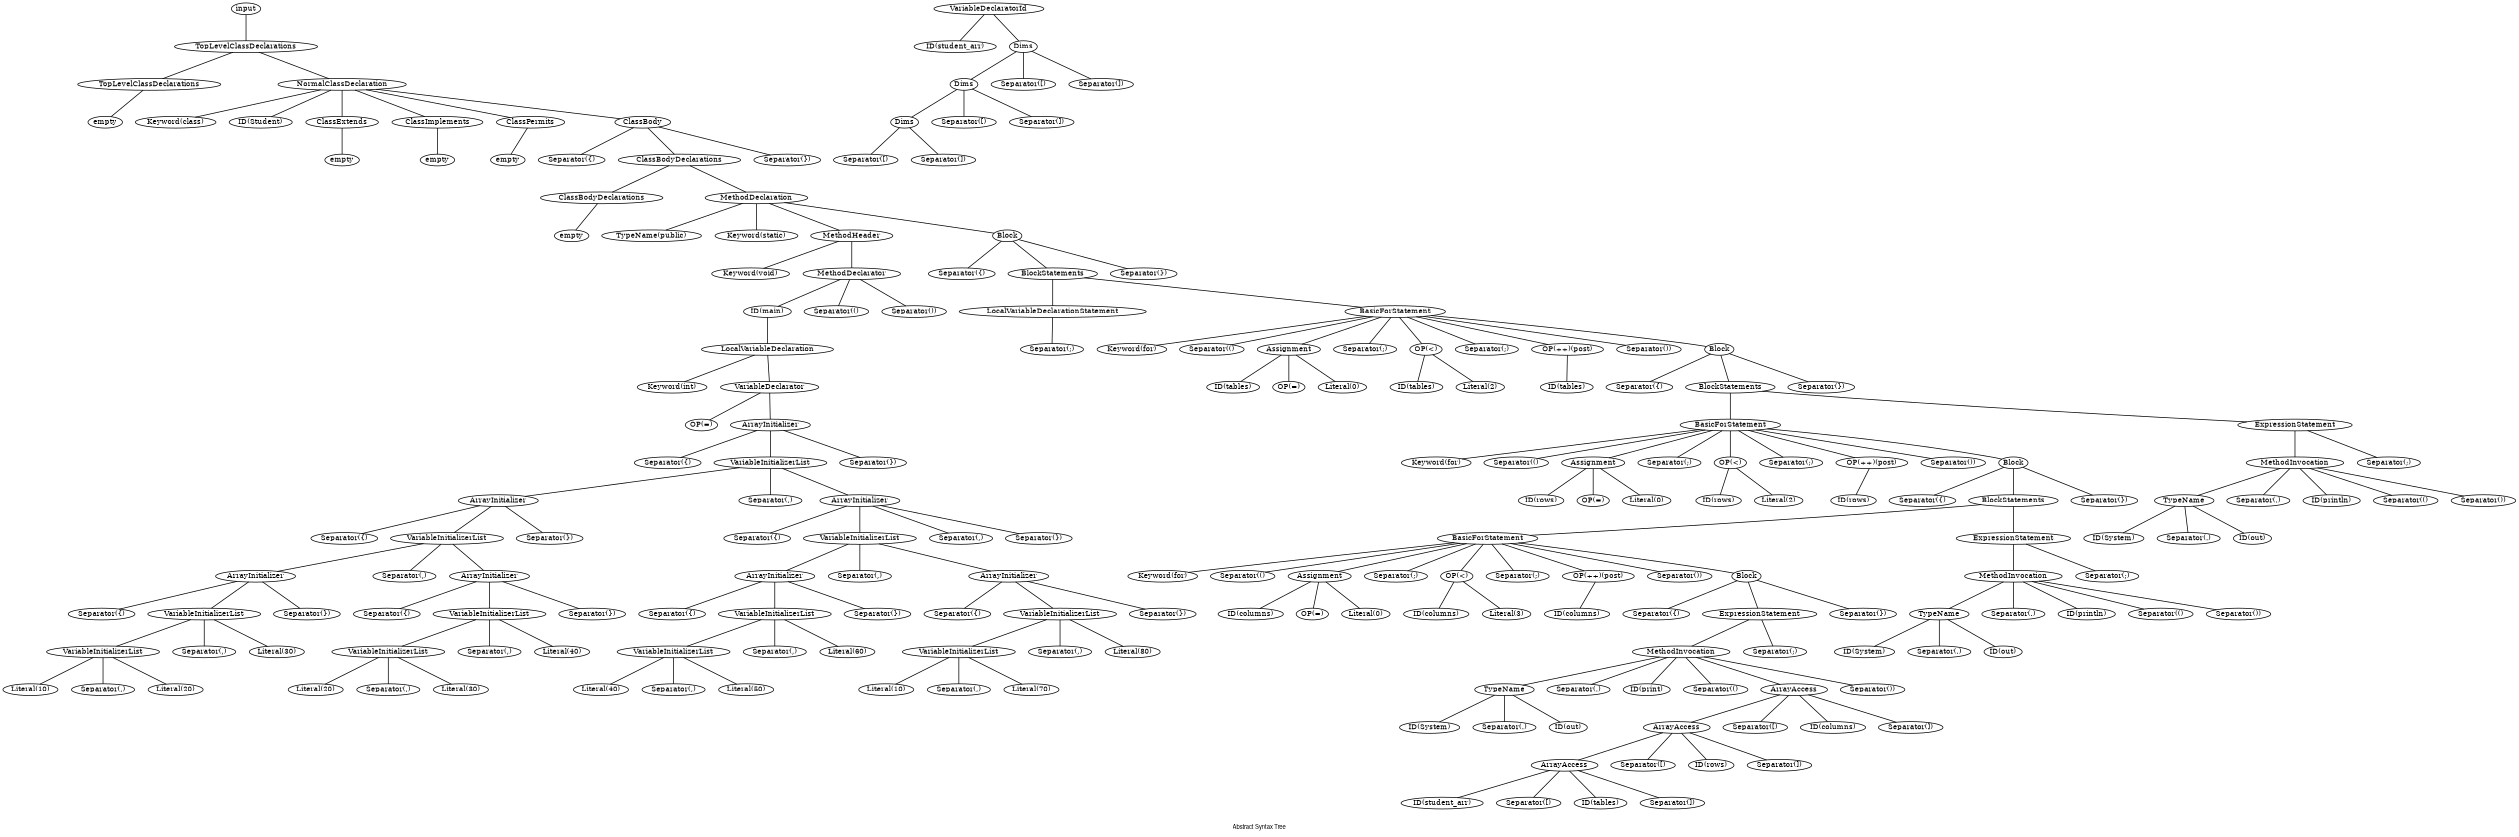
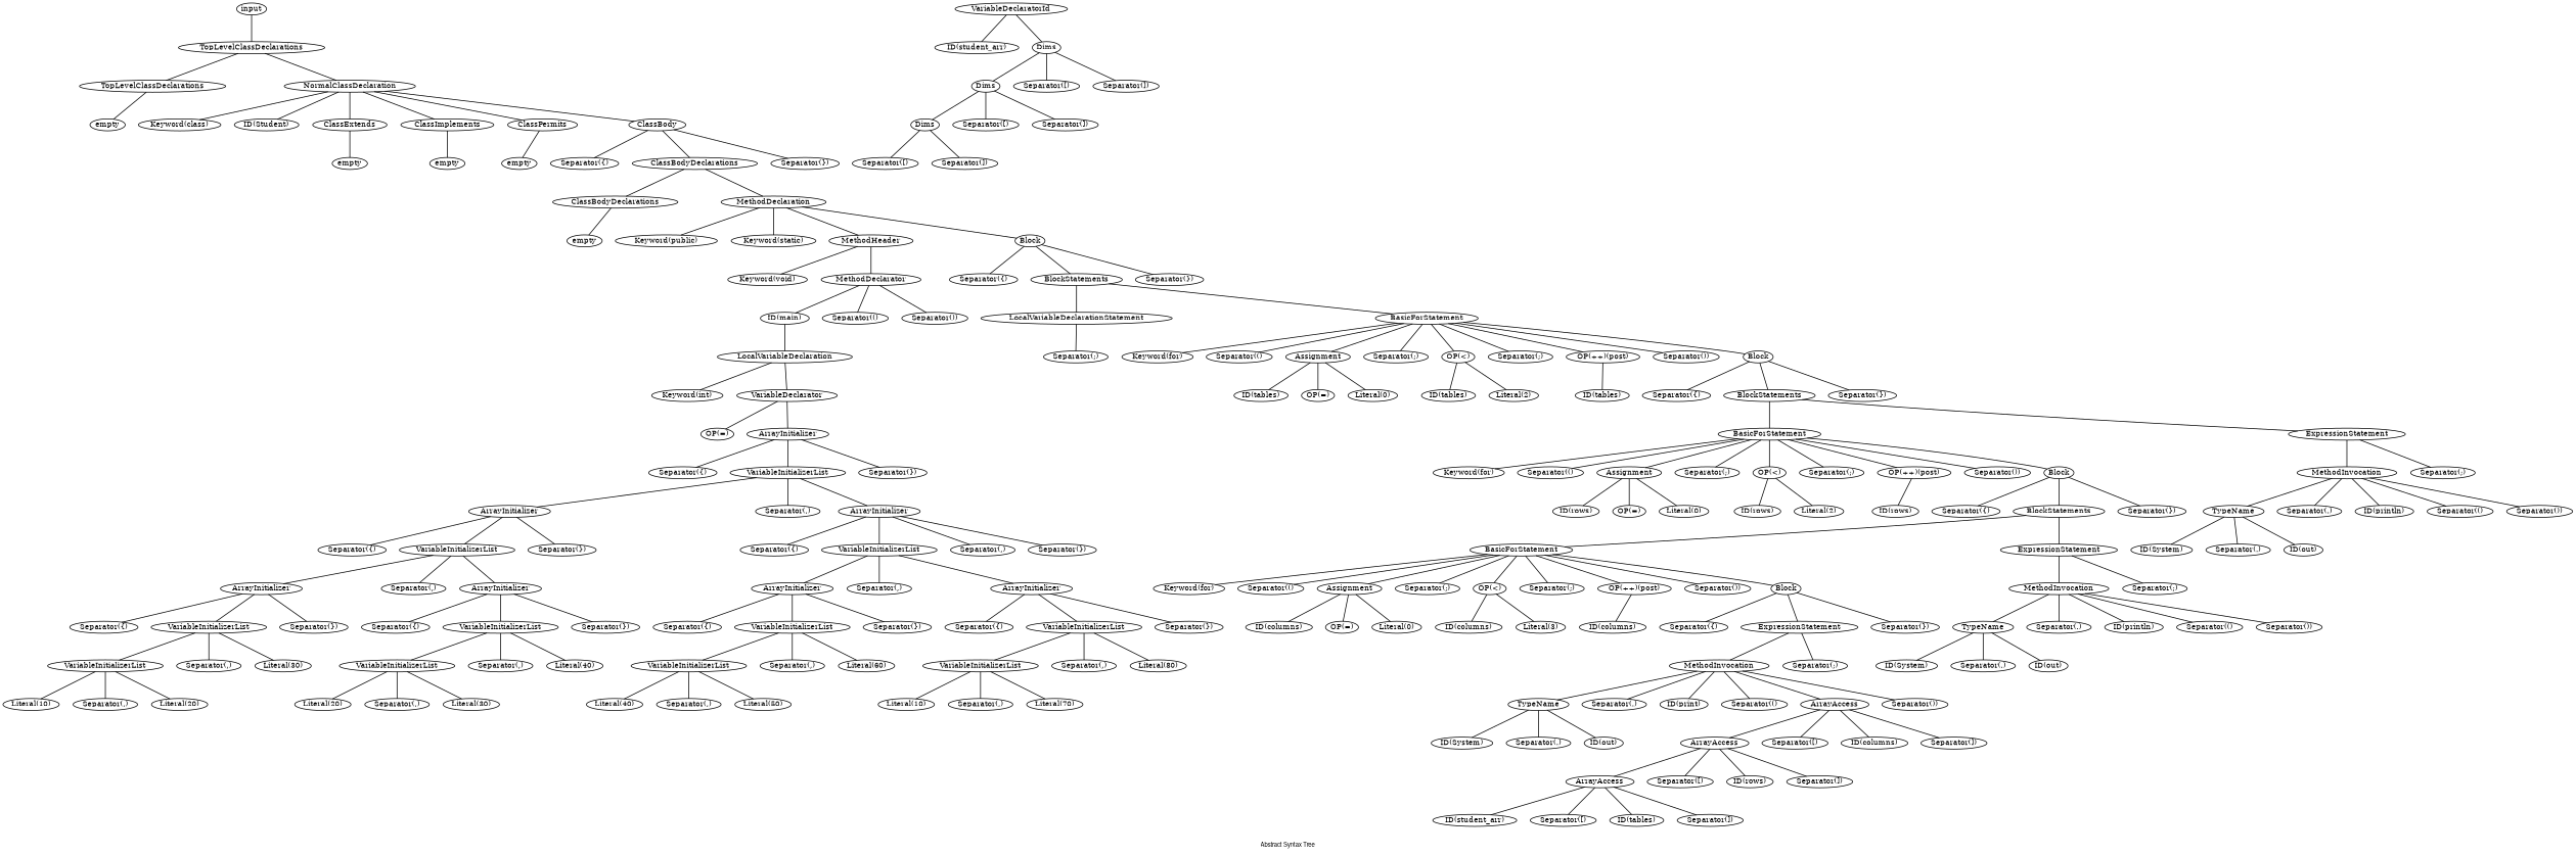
  graph {
    fontname="Helvetica,Arial,sans-serif"
    fontsize=8
    label="Abstract Syntax Tree"
    node [fontsize=10 margin=0]
    edge [fontsize=6]
    n1 [height=.2 label=input width=.2]
    n2 [height=.2 label=TopLevelClassDeclarations width=.2]
    n3 [height=.2 label=TopLevelClassDeclarations width=.2]
    n4 [height=.2 label=NormalClassDeclaration width=.2]
    n5 [height=.2 label=empty width=.2]
    n6 [height=.2 label="Keyword(class)" width=.2]
    n7 [height=.2 label="ID(Student)" width=.2]
    n8 [height=.2 label=ClassExtends width=.2]
    n9 [height=.2 label=ClassImplements width=.2]
    n10 [height=.2 label=ClassPermits width=.2]
    n11 [height=.2 label=ClassBody width=.2]
    n12 [height=.2 label=empty width=.2]
    n13 [height=.2 label=empty width=.2]
    n14 [height=.2 label=empty width=.2]
    n15 [height=.2 label="Separator({)" width=.2]
    n16 [height=.2 label=ClassBodyDeclarations width=.2]
    n17 [height=.2 label="Separator(})" width=.2]
    n18 [height=.2 label=ClassBodyDeclarations width=.2]
    n19 [height=.2 label=MethodDeclaration width=.2]
    n20 [height=.2 label=empty width=.2]
-   n21 [height=.2 label="TypeName(public)" width=.2]
+   n21 [height=.2 label="Keyword(public)" width=.2]
    n22 [height=.2 label="Keyword(static)" width=.2]
    n23 [height=.2 label=MethodHeader width=.2]
    n24 [height=.2 label=Block width=.2]
    n25 [height=.2 label="Keyword(void)" width=.2]
    n26 [height=.2 label=MethodDeclarator width=.2]
    n27 [height=.2 label="Separator({)" width=.2]
    n28 [height=.2 label=BlockStatements width=.2]
    n29 [height=.2 label="Separator(})" width=.2]
    n30 [height=.2 label="ID(main)" width=.2]
    n31 [height=.2 label="Separator(()" width=.2]
    n32 [height=.2 label="Separator())" width=.2]
    n33 [height=.2 label=LocalVariableDeclarationStatement width=.2]
    n34 [height=.2 label=BasicForStatement width=.2]
    n35 [height=.2 label=LocalVariableDeclaration width=.2]
    n36 [height=.2 label="Separator(;)" width=.2]
    n37 [height=.2 label="Keyword(for)" width=.2]
    n38 [height=.2 label="Separator(()" width=.2]
    n39 [height=.2 label=Assignment width=.2]
    n40 [height=.2 label="Separator(;)" width=.2]
    n41 [height=.2 label="OP(<)" width=.2]
    n42 [height=.2 label="Separator(;)" width=.2]
    n43 [height=.2 label="OP(++)(post)" width=.2]
    n44 [height=.2 label="Separator())" width=.2]
    n45 [height=.2 label=Block width=.2]
    n46 [height=.2 label="Keyword(int)" width=.2]
    n47 [height=.2 label=VariableDeclarator width=.2]
    n48 [height=.2 label="ID(tables)" width=.2]
    n49 [height=.2 label="OP(=)" width=.2]
    n50 [height=.2 label="Literal(0)" width=.2]
    n51 [height=.2 label="ID(tables)" width=.2]
    n52 [height=.2 label="Literal(2)" width=.2]
    n53 [height=.2 label="ID(tables)" width=.2]
    n54 [height=.2 label="Separator({)" width=.2]
    n55 [height=.2 label=BlockStatements width=.2]
    n56 [height=.2 label="Separator(})" width=.2]
    n57 [height=.2 label="OP(=)" width=.2]
    n58 [height=.2 label=ArrayInitializer width=.2]
    n59 [height=.2 label=BasicForStatement width=.2]
    n60 [height=.2 label=ExpressionStatement width=.2]
    n61 [height=.2 label=VariableDeclaratorId width=.2]
    n62 [height=.2 label="ID(student_arr)" width=.2]
    n63 [height=.2 label=Dims width=.2]
    n64 [height=.2 label="Separator({)" width=.2]
    n65 [height=.2 label=VariableInitializerList width=.2]
    n66 [height=.2 label="Separator(})" width=.2]
    n67 [height=.2 label="Keyword(for)" width=.2]
    n68 [height=.2 label="Separator(()" width=.2]
    n69 [height=.2 label=Assignment width=.2]
    n70 [height=.2 label="Separator(;)" width=.2]
    n71 [height=.2 label="OP(<)" width=.2]
    n72 [height=.2 label="Separator(;)" width=.2]
    n73 [height=.2 label="OP(++)(post)" width=.2]
    n74 [height=.2 label="Separator())" width=.2]
    n75 [height=.2 label=Block width=.2]
    n76 [height=.2 label=MethodInvocation width=.2]
    n77 [height=.2 label="Separator(;)" width=.2]
    n78 [height=.2 label=Dims width=.2]
    n79 [height=.2 label="Separator([)" width=.2]
    n80 [height=.2 label="Separator(])" width=.2]
    n81 [height=.2 label=ArrayInitializer width=.2]
    n82 [height=.2 label="Separator(,)" width=.2]
    n83 [height=.2 label=ArrayInitializer width=.2]
    n84 [height=.2 label="ID(rows)" width=.2]
    n85 [height=.2 label="OP(=)" width=.2]
    n86 [height=.2 label="Literal(0)" width=.2]
    n87 [height=.2 label="ID(rows)" width=.2]
    n88 [height=.2 label="Literal(2)" width=.2]
    n89 [height=.2 label="ID(rows)" width=.2]
    n90 [height=.2 label="Separator({)" width=.2]
    n91 [height=.2 label=BlockStatements width=.2]
    n92 [height=.2 label="Separator(})" width=.2]
    n93 [height=.2 label=TypeName width=.2]
    n94 [height=.2 label="Separator(.)" width=.2]
    n95 [height=.2 label="ID(println)" width=.2]
    n96 [height=.2 label="Separator(()" width=.2]
    n97 [height=.2 label="Separator())" width=.2]
    n98 [height=.2 label=Dims width=.2]
    n99 [height=.2 label="Separator([)" width=.2]
    n100 [height=.2 label="Separator(])" width=.2]
    n101 [height=.2 label="Separator({)" width=.2]
    n102 [height=.2 label=VariableInitializerList width=.2]
    n103 [height=.2 label="Separator(})" width=.2]
    n104 [height=.2 label="Separator({)" width=.2]
    n105 [height=.2 label=VariableInitializerList width=.2]
    n106 [height=.2 label="Separator(,)" width=.2]
    n107 [height=.2 label="Separator(})" width=.2]
    n108 [height=.2 label=BasicForStatement width=.2]
    n109 [height=.2 label=ExpressionStatement width=.2]
    n110 [height=.2 label="ID(System)" width=.2]
    n111 [height=.2 label="Separator(.)" width=.2]
    n112 [height=.2 label="ID(out)" width=.2]
    n113 [height=.2 label="Separator([)" width=.2]
    n114 [height=.2 label="Separator(])" width=.2]
    n115 [height=.2 label=ArrayInitializer width=.2]
    n116 [height=.2 label="Separator(,)" width=.2]
    n117 [height=.2 label=ArrayInitializer width=.2]
    n118 [height=.2 label=ArrayInitializer width=.2]
    n119 [height=.2 label="Separator(,)" width=.2]
    n120 [height=.2 label=ArrayInitializer width=.2]
    n121 [height=.2 label="Keyword(for)" width=.2]
    n122 [height=.2 label="Separator(()" width=.2]
    n123 [height=.2 label=Assignment width=.2]
    n124 [height=.2 label="Separator(;)" width=.2]
    n125 [height=.2 label="OP(<)" width=.2]
    n126 [height=.2 label="Separator(;)" width=.2]
    n127 [height=.2 label="OP(++)(post)" width=.2]
    n128 [height=.2 label="Separator())" width=.2]
    n129 [height=.2 label=Block width=.2]
    n130 [height=.2 label=MethodInvocation width=.2]
    n131 [height=.2 label="Separator(;)" width=.2]
    n132 [height=.2 label="Separator({)" width=.2]
    n133 [height=.2 label=VariableInitializerList width=.2]
    n134 [height=.2 label="Separator(})" width=.2]
    n135 [height=.2 label="Separator({)" width=.2]
    n136 [height=.2 label=VariableInitializerList width=.2]
    n137 [height=.2 label="Separator(})" width=.2]
    n138 [height=.2 label="Separator({)" width=.2]
    n139 [height=.2 label=VariableInitializerList width=.2]
    n140 [height=.2 label="Separator(})" width=.2]
    n141 [height=.2 label="Separator({)" width=.2]
    n142 [height=.2 label=VariableInitializerList width=.2]
    n143 [height=.2 label="Separator(})" width=.2]
    n144 [height=.2 label="ID(columns)" width=.2]
    n145 [height=.2 label="OP(=)" width=.2]
    n146 [height=.2 label="Literal(0)" width=.2]
    n147 [height=.2 label="ID(columns)" width=.2]
    n148 [height=.2 label="Literal(3)" width=.2]
    n149 [height=.2 label="ID(columns)" width=.2]
    n150 [height=.2 label="Separator({)" width=.2]
    n151 [height=.2 label=ExpressionStatement width=.2]
    n152 [height=.2 label="Separator(})" width=.2]
    n153 [height=.2 label=TypeName width=.2]
    n154 [height=.2 label="Separator(.)" width=.2]
    n155 [height=.2 label="ID(println)" width=.2]
    n156 [height=.2 label="Separator(()" width=.2]
    n157 [height=.2 label="Separator())" width=.2]
    n158 [height=.2 label=VariableInitializerList width=.2]
    n159 [height=.2 label="Separator(,)" width=.2]
    n160 [height=.2 label="Literal(30)" width=.2]
    n161 [height=.2 label=VariableInitializerList width=.2]
    n162 [height=.2 label="Separator(,)" width=.2]
    n163 [height=.2 label="Literal(40)" width=.2]
    n164 [height=.2 label=VariableInitializerList width=.2]
    n165 [height=.2 label="Separator(,)" width=.2]
    n166 [height=.2 label="Literal(60)" width=.2]
    n167 [height=.2 label=VariableInitializerList width=.2]
    n168 [height=.2 label="Separator(,)" width=.2]
    n169 [height=.2 label="Literal(80)" width=.2]
    n170 [height=.2 label=MethodInvocation width=.2]
    n171 [height=.2 label="Separator(;)" width=.2]
    n172 [height=.2 label="ID(System)" width=.2]
    n173 [height=.2 label="Separator(.)" width=.2]
    n174 [height=.2 label="ID(out)" width=.2]
    n175 [height=.2 label="Literal(10)" width=.2]
    n176 [height=.2 label="Separator(,)" width=.2]
    n177 [height=.2 label="Literal(20)" width=.2]
    n178 [height=.2 label="Literal(20)" width=.2]
    n179 [height=.2 label="Separator(,)" width=.2]
    n180 [height=.2 label="Literal(30)" width=.2]
    n181 [height=.2 label="Literal(40)" width=.2]
    n182 [height=.2 label="Separator(,)" width=.2]
    n183 [height=.2 label="Literal(50)" width=.2]
    n184 [height=.2 label="Literal(10)" width=.2]
    n185 [height=.2 label="Separator(,)" width=.2]
    n186 [height=.2 label="Literal(70)" width=.2]
    n187 [height=.2 label=TypeName width=.2]
    n188 [height=.2 label="Separator(.)" width=.2]
    n189 [height=.2 label="ID(print)" width=.2]
    n190 [height=.2 label="Separator(()" width=.2]
    n191 [height=.2 label=ArrayAccess width=.2]
    n192 [height=.2 label="Separator())" width=.2]
    n193 [height=.2 label="ID(System)" width=.2]
    n194 [height=.2 label="Separator(.)" width=.2]
    n195 [height=.2 label="ID(out)" width=.2]
    n196 [height=.2 label=ArrayAccess width=.2]
    n197 [height=.2 label="Separator([)" width=.2]
    n198 [height=.2 label="ID(columns)" width=.2]
    n199 [height=.2 label="Separator(])" width=.2]
    n200 [height=.2 label=ArrayAccess width=.2]
    n201 [height=.2 label="Separator([)" width=.2]
    n202 [height=.2 label="ID(rows)" width=.2]
    n203 [height=.2 label="Separator(])" width=.2]
    n204 [height=.2 label="ID(student_arr)" width=.2]
    n205 [height=.2 label="Separator([)" width=.2]
    n206 [height=.2 label="ID(tables)" width=.2]
    n207 [height=.2 label="Separator(])" width=.2]
    n1 -- n2
    n2 -- n3
    n2 -- n4
    n3 -- n5
    n4 -- n6
    n4 -- n7
    n4 -- n8
    n4 -- n9
    n4 -- n10
    n4 -- n11
    n8 -- n12
    n9 -- n13
    n10 -- n14
    n11 -- n15
    n11 -- n16
    n11 -- n17
    n16 -- n18
    n16 -- n19
    n18 -- n20
    n19 -- n21
    n19 -- n22
    n19 -- n23
    n19 -- n24
    n23 -- n25
    n23 -- n26
    n24 -- n27
    n24 -- n28
    n24 -- n29
    n26 -- n30
    n26 -- n31
    n26 -- n32
    n28 -- n33
    n28 -- n34
    n30 -- n35
    n33 -- n36
    n34 -- n37
    n34 -- n38
    n34 -- n39
    n34 -- n40
    n34 -- n41
    n34 -- n42
    n34 -- n43
    n34 -- n44
    n34 -- n45
    n35 -- n46
    n35 -- n47
    n39 -- n48
    n39 -- n49
    n39 -- n50
    n41 -- n51
    n41 -- n52
    n43 -- n53
    n45 -- n54
    n45 -- n55
    n45 -- n56
    n47 -- n57
    n47 -- n58
    n55 -- n59
    n55 -- n60
    n58 -- n64
    n58 -- n65
    n58 -- n66
    n59 -- n67
    n59 -- n68
    n59 -- n69
    n59 -- n70
    n59 -- n71
    n59 -- n72
    n59 -- n73
    n59 -- n74
    n59 -- n75
    n60 -- n76
    n60 -- n77
    n61 -- n62
    n61 -- n63
    n63 -- n78
    n63 -- n79
    n63 -- n80
    n65 -- n81
    n65 -- n82
    n65 -- n83
    n69 -- n84
    n69 -- n85
    n69 -- n86
    n71 -- n87
    n71 -- n88
    n73 -- n89
    n75 -- n90
    n75 -- n91
    n75 -- n92
    n76 -- n93
    n76 -- n94
    n76 -- n95
    n76 -- n96
    n76 -- n97
    n78 -- n98
    n78 -- n99
    n78 -- n100
    n81 -- n101
    n81 -- n102
    n81 -- n103
    n83 -- n104
    n83 -- n105
    n83 -- n106
    n83 -- n107
    n91 -- n108
    n91 -- n109
    n93 -- n110
    n93 -- n111
    n93 -- n112
    n98 -- n113
    n98 -- n114
    n102 -- n115
    n102 -- n116
    n102 -- n117
    n105 -- n118
    n105 -- n119
    n105 -- n120
    n108 -- n121
    n108 -- n122
    n108 -- n123
    n108 -- n124
    n108 -- n125
    n108 -- n126
    n108 -- n127
    n108 -- n128
    n108 -- n129
    n109 -- n130
    n109 -- n131
    n115 -- n132
    n115 -- n133
    n115 -- n134
    n117 -- n135
    n117 -- n136
    n117 -- n137
    n118 -- n138
    n118 -- n139
    n118 -- n140
    n120 -- n141
    n120 -- n142
    n120 -- n143
    n123 -- n144
    n123 -- n145
    n123 -- n146
    n125 -- n147
    n125 -- n148
    n127 -- n149
    n129 -- n150
    n129 -- n151
    n129 -- n152
    n130 -- n153
    n130 -- n154
    n130 -- n155
    n130 -- n156
    n130 -- n157
    n133 -- n158
    n133 -- n159
    n133 -- n160
    n136 -- n161
    n136 -- n162
    n136 -- n163
    n139 -- n164
    n139 -- n165
    n139 -- n166
    n142 -- n167
    n142 -- n168
    n142 -- n169
    n151 -- n170
    n151 -- n171
    n153 -- n172
    n153 -- n173
    n153 -- n174
    n158 -- n175
    n158 -- n176
    n158 -- n177
    n161 -- n178
    n161 -- n179
    n161 -- n180
    n164 -- n181
    n164 -- n182
    n164 -- n183
    n167 -- n184
    n167 -- n185
    n167 -- n186
    n170 -- n187
    n170 -- n188
    n170 -- n189
    n170 -- n190
    n170 -- n191
    n170 -- n192
    n187 -- n193
    n187 -- n194
    n187 -- n195
    n191 -- n196
    n191 -- n197
    n191 -- n198
    n191 -- n199
    n196 -- n200
    n196 -- n201
    n196 -- n202
    n196 -- n203
    n200 -- n204
    n200 -- n205
    n200 -- n206
    n200 -- n207
  }
